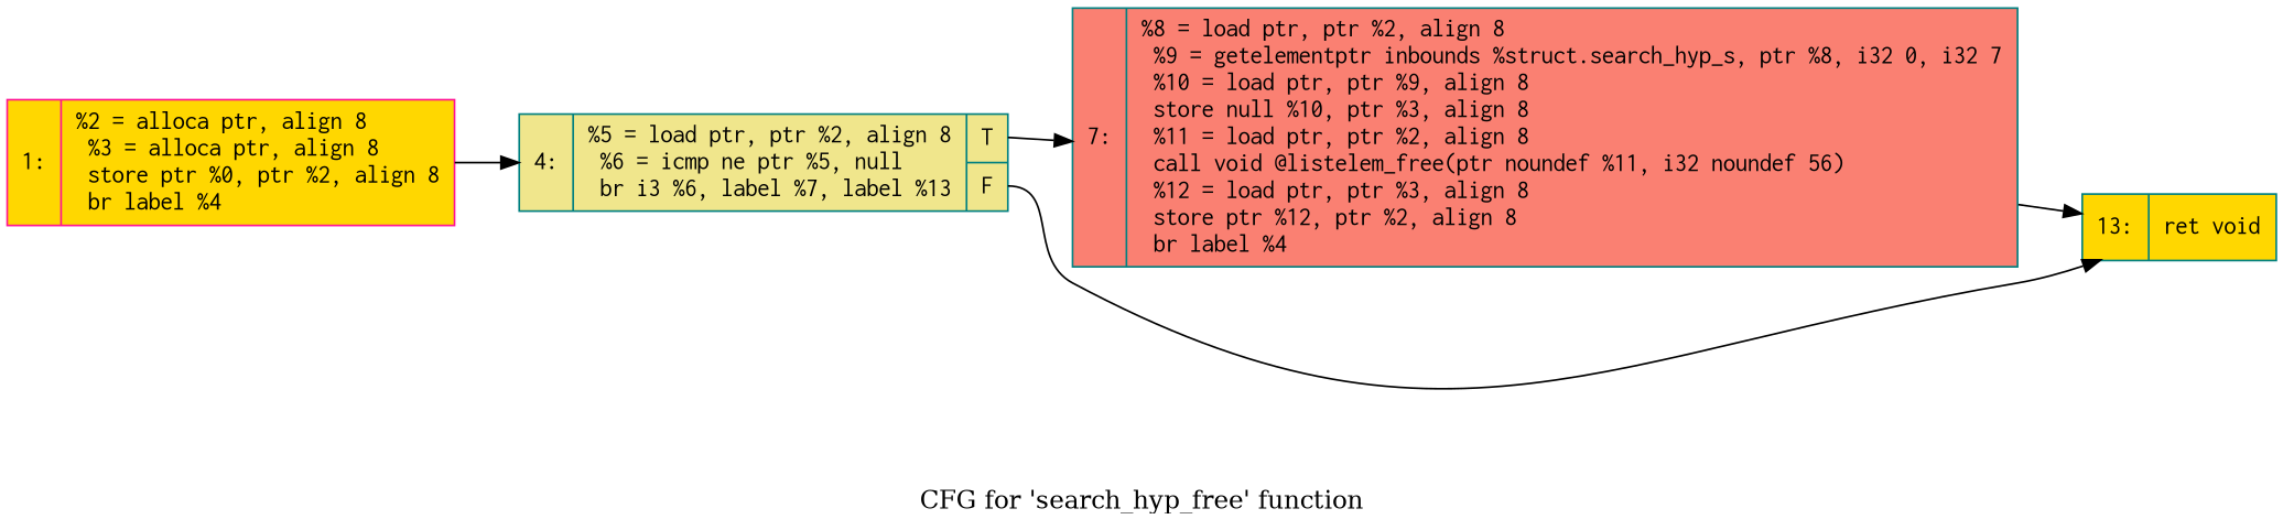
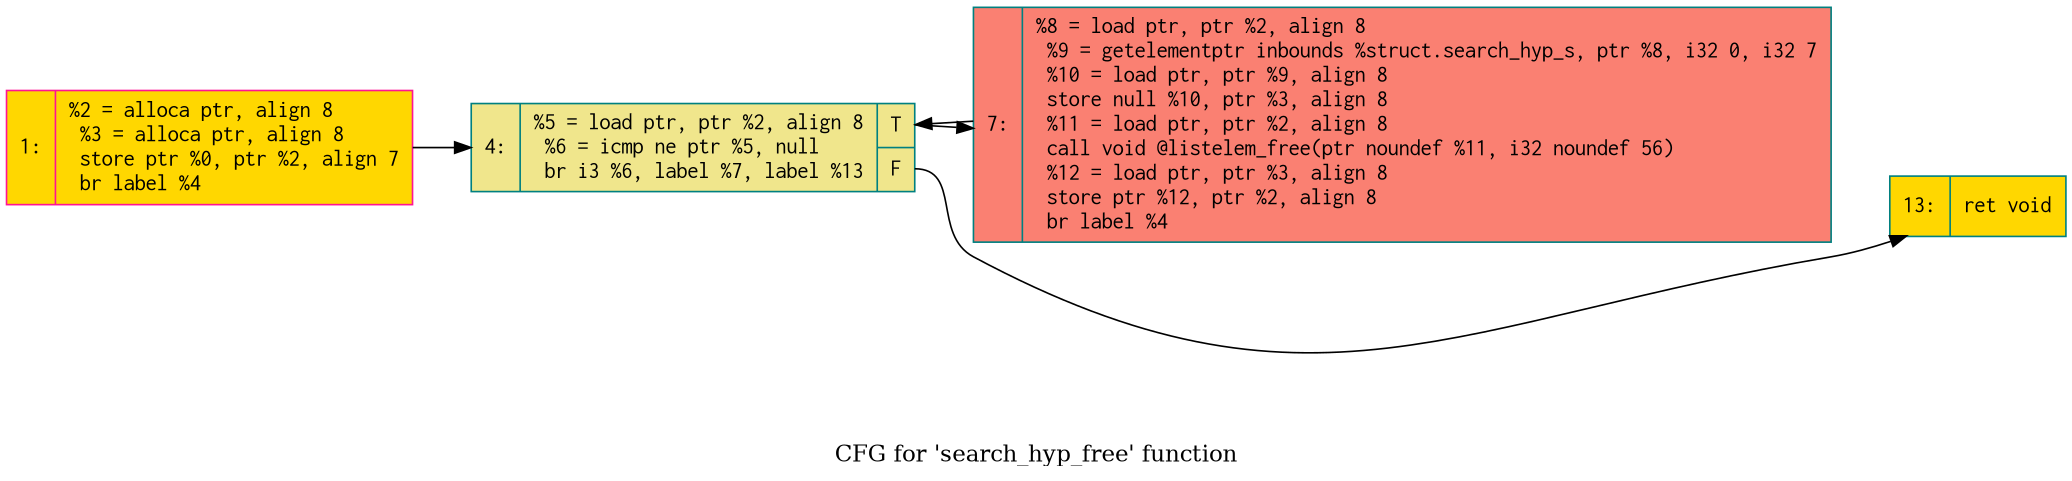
  digraph {
    label="CFG for 'search_hyp_free' function"
    rankdir=LR
    node [color=teal fillcolor=gold fontname=Courier shape=record style=filled]
-   n1 [color=deeppink label="{1:\l|  %2 = alloca ptr, align 8\l  %3 = alloca ptr, align 8\l  store ptr %0, ptr %2, align 8\l  br label %4\l}"]
+   n1 [color=deeppink label="{1:\l|  %2 = alloca ptr, align 8\l  %3 = alloca ptr, align 8\l  store ptr %0, ptr %2, align 7\l  br label %4\l}"]
    n2 [fillcolor=khaki label="{4:\l|  %5 = load ptr, ptr %2, align 8\l  %6 = icmp ne ptr %5, null\l  br i3 %6, label %7, label %13\l|{<s0>T|<s1>F}}"]
    n3 [fillcolor=salmon label="{7:\l|  %8 = load ptr, ptr %2, align 8\l  %9 = getelementptr inbounds %struct.search_hyp_s, ptr %8, i32 0, i32 7\l  %10 = load ptr, ptr %9, align 8\l  store null %10, ptr %3, align 8\l  %11 = load ptr, ptr %2, align 8\l  call void @listelem_free(ptr noundef %11, i32 noundef 56)\l  %12 = load ptr, ptr %3, align 8\l  store ptr %12, ptr %2, align 8\l  br label %4\l}"]
    n4 [label="{13:\l|  ret void\l}"]
    n1 -> n2
    n2 -> n3 [tailport=s0]
    n2 -> n4 [tailport=s1]
-   n3 -> n4
+   n3 -> n2
  }
